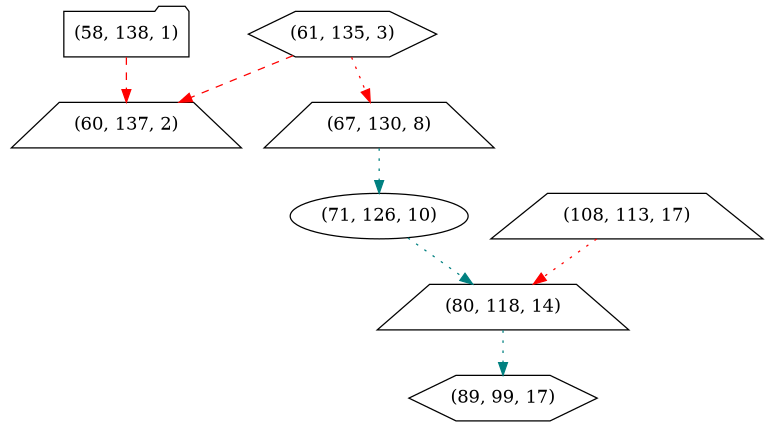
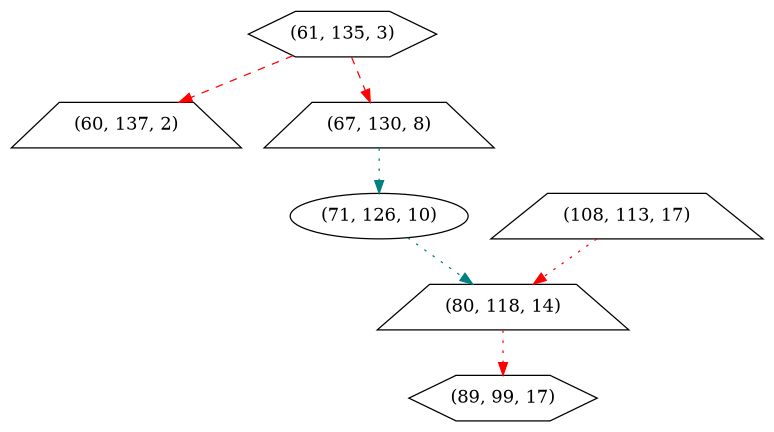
  digraph {
    node [shape=trapezium]
    edge [color=red style=dotted]
-   "(58, 138, 1)" [shape=folder]
    "(60, 137, 2)"
    "(61, 135, 3)" [shape=hexagon]
    "(67, 130, 8)"
    "(71, 126, 10)" [shape=ellipse]
    "(80, 118, 14)"
    "(89, 99, 17)" [shape=hexagon]
    "(108, 113, 17)"
-   "(58, 138, 1)" -> "(60, 137, 2)" [style=dashed]
    "(61, 135, 3)" -> "(60, 137, 2)" [style=dashed]
-   "(61, 135, 3)" -> "(67, 130, 8)"
+   "(61, 135, 3)" -> "(67, 130, 8)" [style=dashed]
    "(67, 130, 8)" -> "(71, 126, 10)" [color=teal]
    "(71, 126, 10)" -> "(80, 118, 14)" [color=teal]
-   "(80, 118, 14)" -> "(89, 99, 17)" [color=teal]
+   "(80, 118, 14)" -> "(89, 99, 17)"
    "(108, 113, 17)" -> "(80, 118, 14)"
  }
